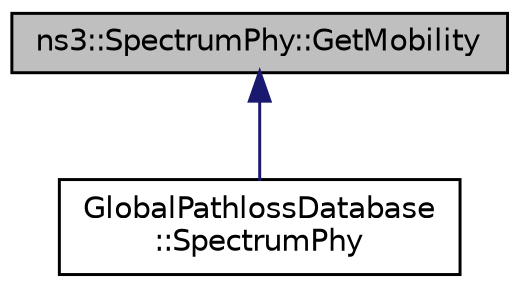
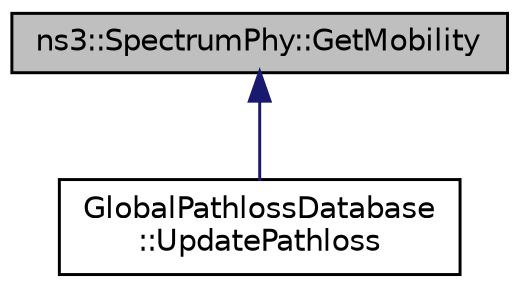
  digraph {
    rankdir=TB
    node [color=black fontname=Helvetica fontsize=10 shape=record style=filled]
    n1 [fillcolor=grey75 fontcolor=black height=0.2 label="ns3::SpectrumPhy::GetMobility" width=0.4]
-   n2 [fillcolor=white height=0.2 label="GlobalPathlossDatabase\l::SpectrumPhy" width=0.4]
+   n2 [fillcolor=white height=0.2 label="GlobalPathlossDatabase\l::UpdatePathloss" width=0.4]
    n1 -> n2 [color=midnightblue dir=back fontname=Helvetica fontsize=10 labelfontname=Helvetica labelfontsize=10 style=solid]
  }
